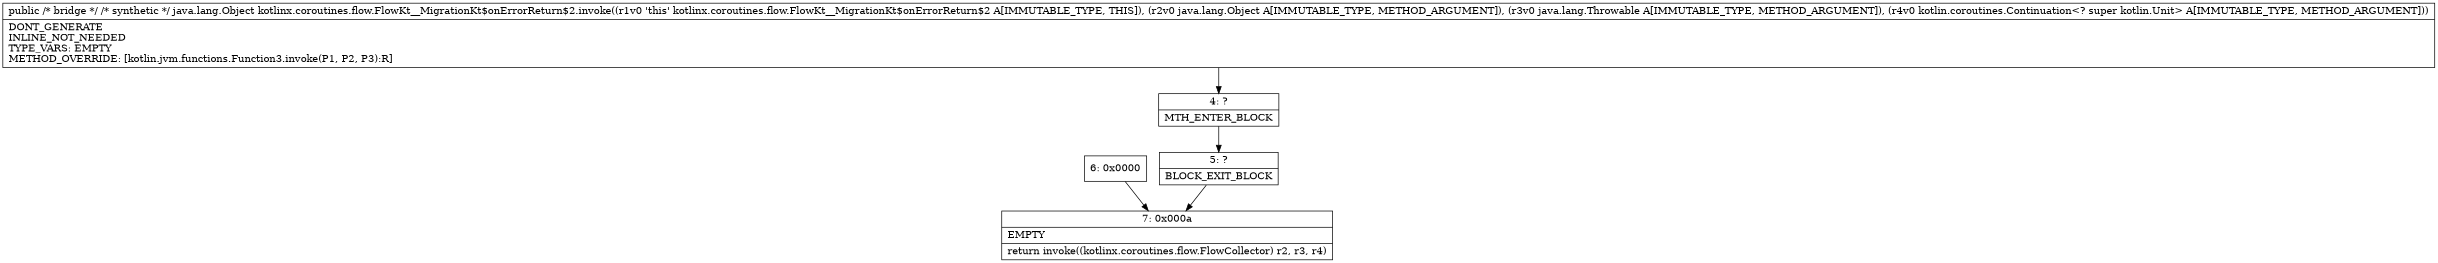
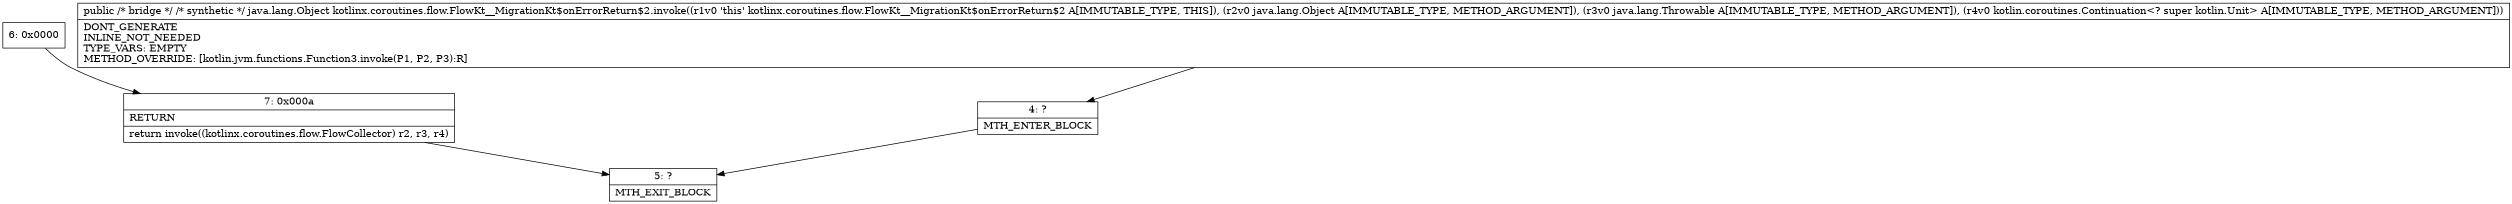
  digraph {
    node [shape=record]
    n1 [label="{4\:\ ?|MTH_ENTER_BLOCK\l}"]
-   n2 [label="{5\:\ ?|BLOCK_EXIT_BLOCK\l}"]
+   n2 [label="{5\:\ ?|MTH_EXIT_BLOCK\l}"]
    n3 [label="{6\:\ 0x0000}"]
-   n4 [label="{7\:\ 0x000a|EMPTY\l|return invoke((kotlinx.coroutines.flow.FlowCollector) r2, r3, r4)\l}"]
+   n4 [label="{7\:\ 0x000a|RETURN\l|return invoke((kotlinx.coroutines.flow.FlowCollector) r2, r3, r4)\l}"]
    n5 [label="{public \/* bridge *\/ \/* synthetic *\/ java.lang.Object kotlinx.coroutines.flow.FlowKt__MigrationKt$onErrorReturn$2.invoke((r1v0 'this' kotlinx.coroutines.flow.FlowKt__MigrationKt$onErrorReturn$2 A[IMMUTABLE_TYPE, THIS]), (r2v0 java.lang.Object A[IMMUTABLE_TYPE, METHOD_ARGUMENT]), (r3v0 java.lang.Throwable A[IMMUTABLE_TYPE, METHOD_ARGUMENT]), (r4v0 kotlin.coroutines.Continuation\<? super kotlin.Unit\> A[IMMUTABLE_TYPE, METHOD_ARGUMENT]))  | DONT_GENERATE\lINLINE_NOT_NEEDED\lTYPE_VARS: EMPTY\lMETHOD_OVERRIDE: [kotlin.jvm.functions.Function3.invoke(P1, P2, P3):R]\l}"]
    n1 -> n2
    n3 -> n4
-   n2 -> n4
+   n4 -> n2
    n5 -> n1
  }
